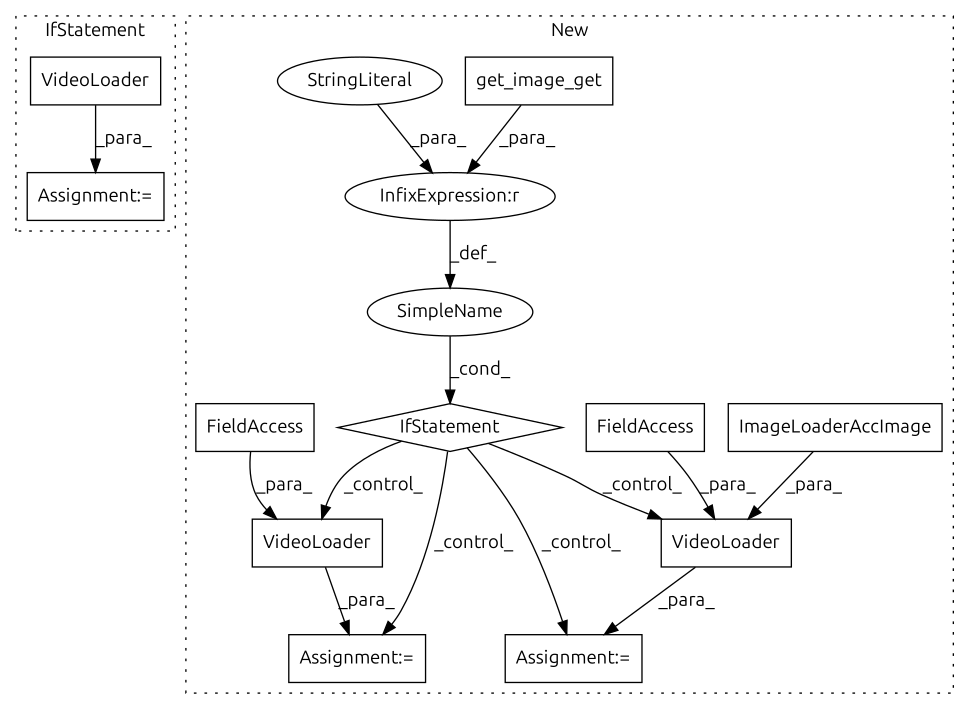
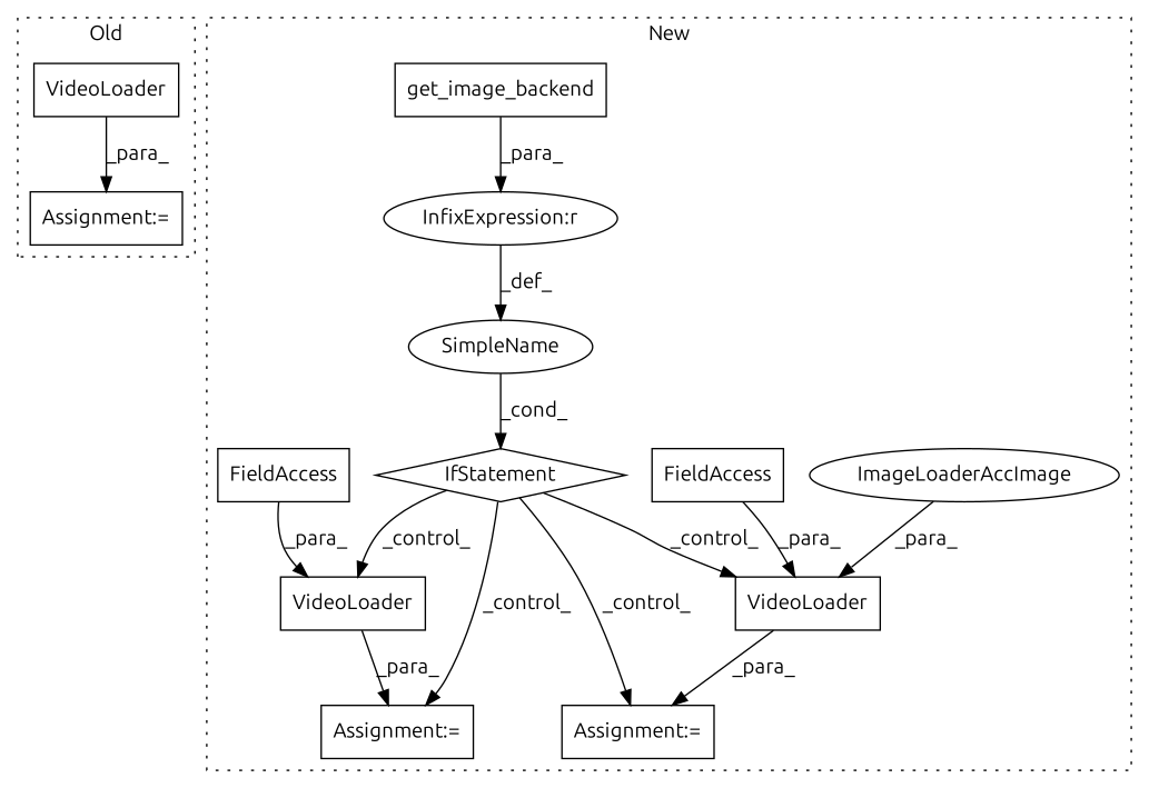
  digraph {
    fontname=Ubuntu
    node [a=32 fontname=Ubuntu l="12,1" shape=box]
    edge [fontname=Ubuntu]
    n1 [label=VideoLoader s="1137,1167"]
    n2 [a=7 l=1 label="Assignment:=" s=1136]
    n3 [label=VideoLoader s="1411,1465"]
    n4 [a=27 l=4 label="InfixExpression:r" s=1378 shape=ellipse]
-   n5 [l=21 label=ImageLoaderAccImage s=1444]
+   n5 [l=21 label=ImageLoaderAccImage s=1444 shape=ellipse]
    n6 [a=22 l=20 label=FieldAccess s=1423]
-   n7 [l=19 label=get_image_get s=1359]
+   n7 [l=19 label=get_image_backend s=1359]
    n8 [a=25 l="4,2" label=IfStatement s="1355,1392" shape=diamond]
    n9 [a=42 label=SimpleName shape=ellipse l=""]
-   n10 [a=45 l=10 label=StringLiteral s=1382 shape=ellipse]
    n11 [label=VideoLoader s="1499,1531"]
    n12 [a=22 l=20 label=FieldAccess s=1511]
    n13 [a=7 l=1 label="Assignment:=" s=1498]
    n14 [a=7 l=1 label="Assignment:=" s=1410]
    subgraph cluster_1 {
-     label=IfStatement
+     label=Old
      style=dotted
      n1
      n2
    }
    subgraph cluster_2 {
      label=New
      style=dotted
      n3
      n4
      n5
      n6
      n7
      n8
      n9
-     n10
      n11
      n12
      n13
      n14
    }
    n1 -> n2 [label=_para_]
    n3 -> n14 [label=_para_]
    n4 -> n9 [label=_def_]
    n5 -> n3 [label=_para_]
    n6 -> n3 [label=_para_]
    n7 -> n4 [label=_para_]
    n8 -> n3 [label=_control_]
    n8 -> n11 [label=_control_]
    n8 -> n13 [label=_control_]
    n8 -> n14 [label=_control_]
    n9 -> n8 [label=_cond_]
-   n10 -> n4 [label=_para_]
    n11 -> n13 [label=_para_]
    n12 -> n11 [label=_para_]
  }
